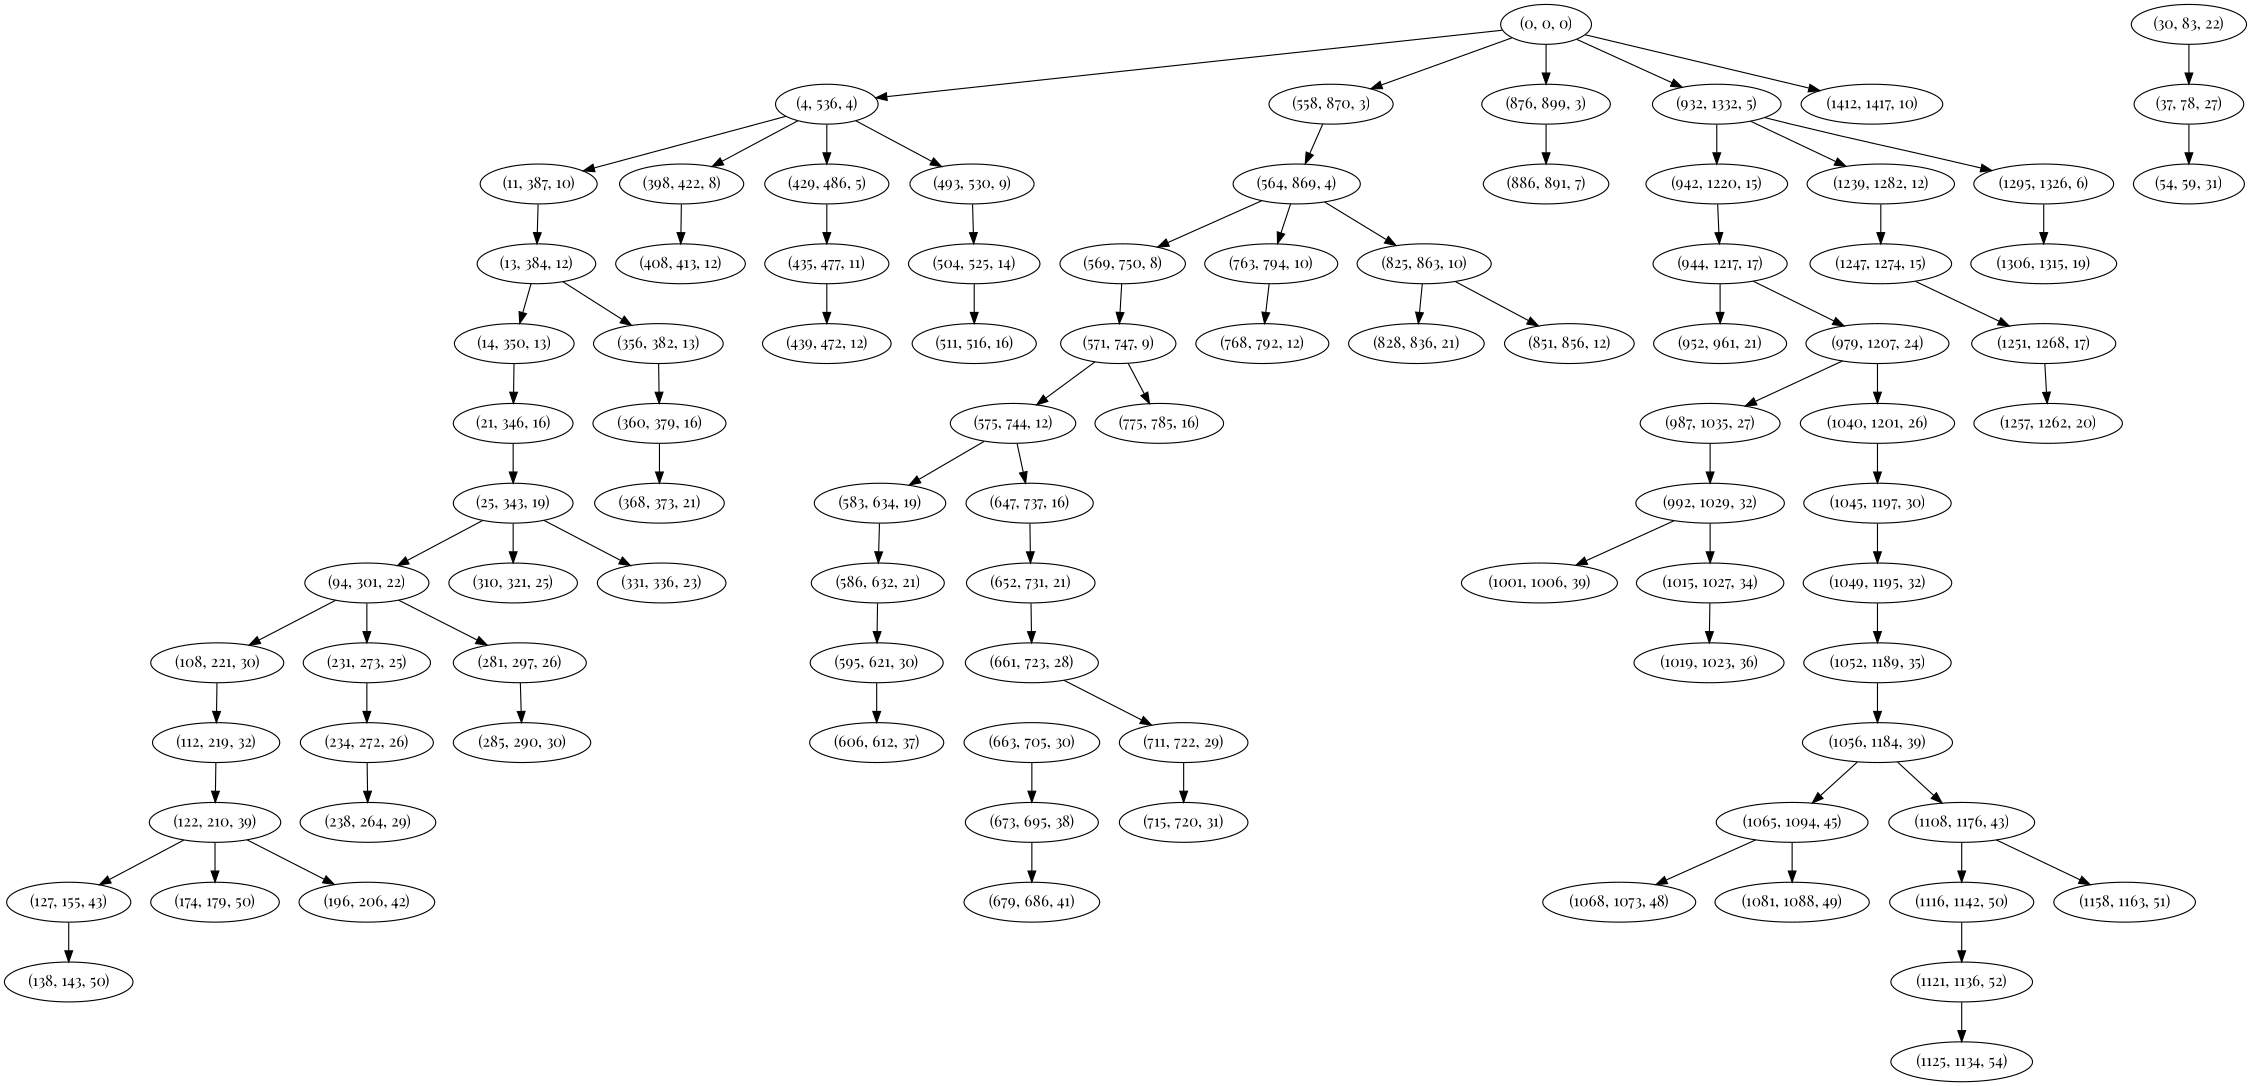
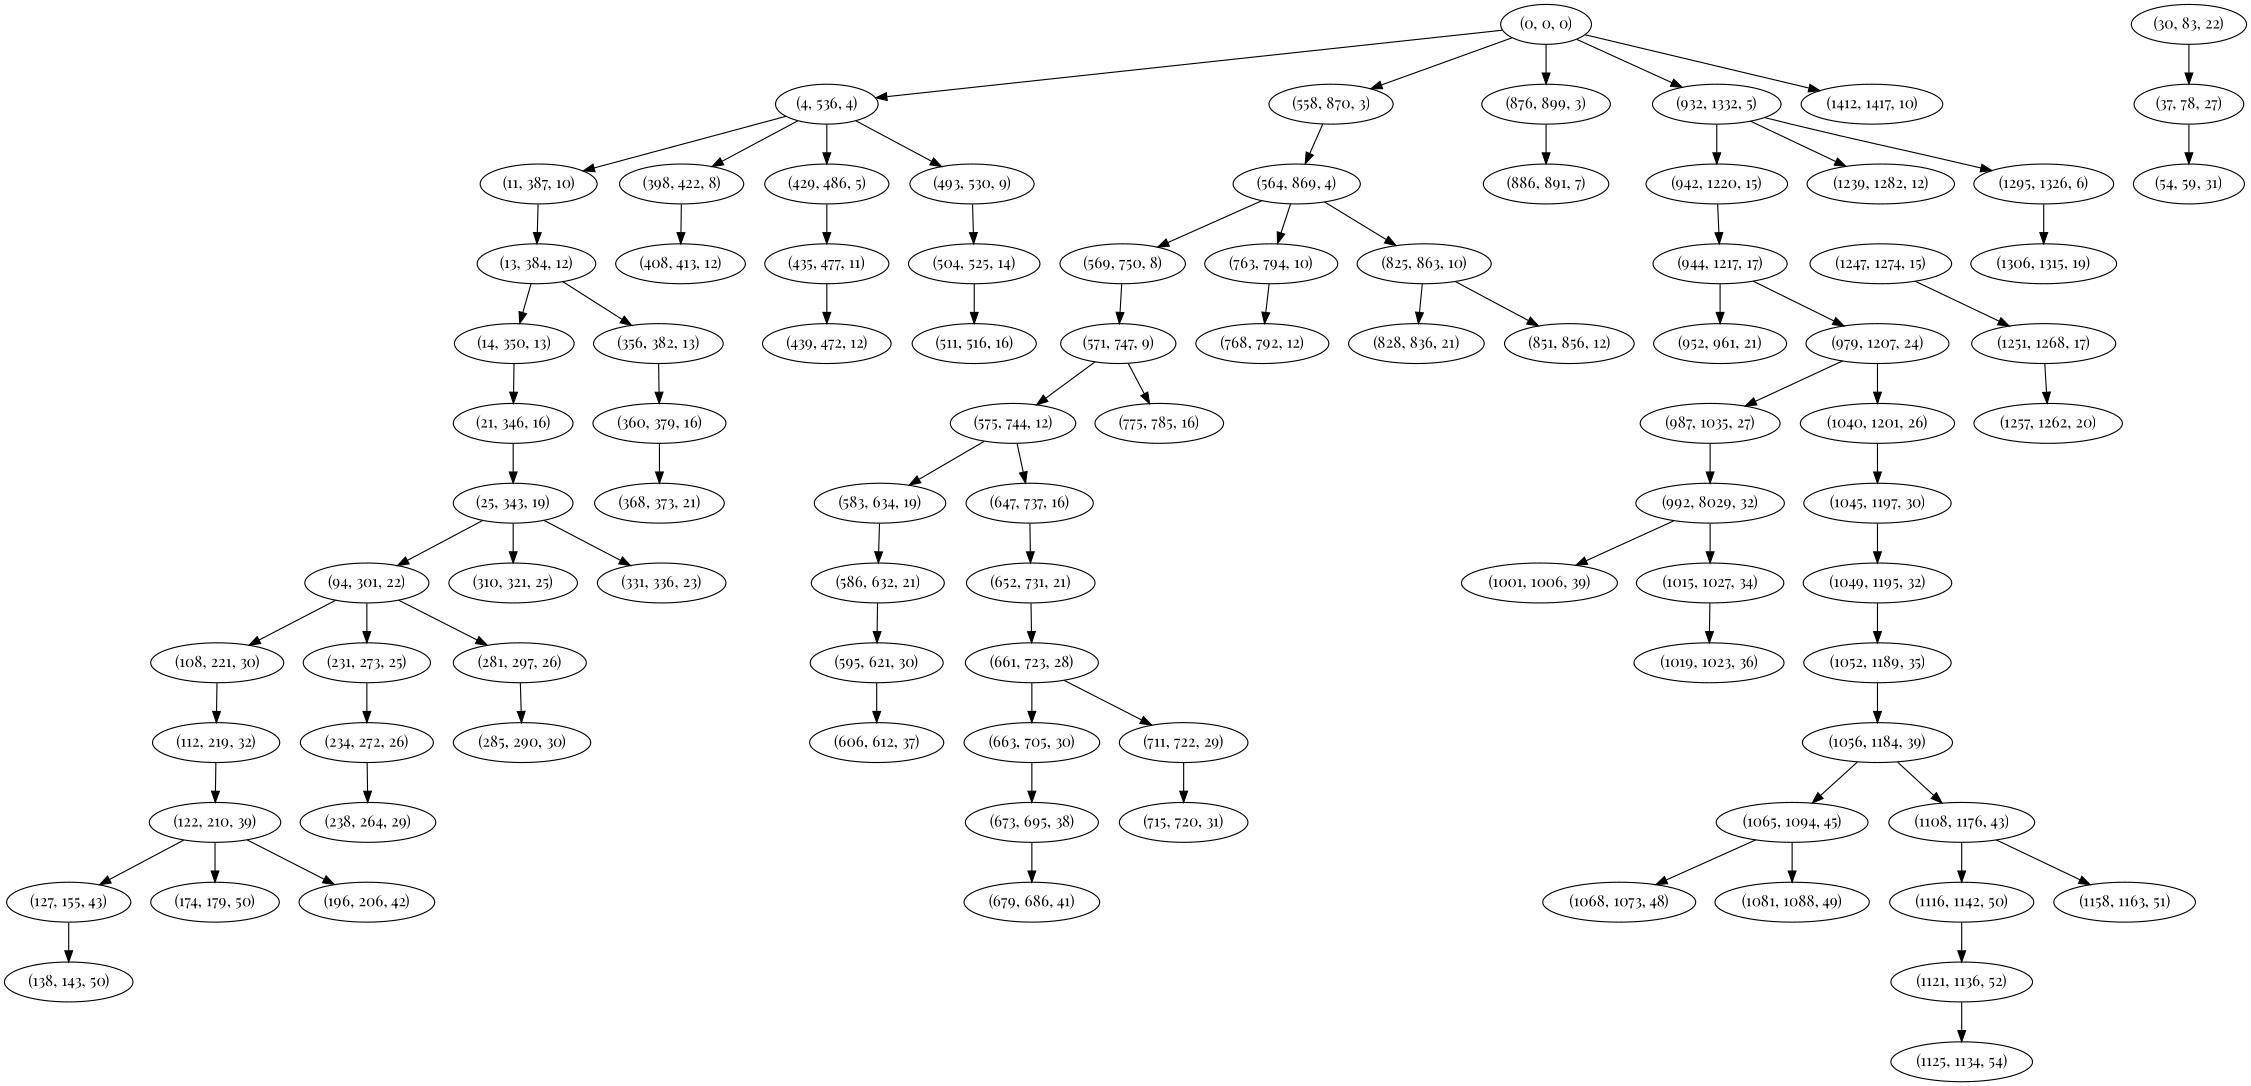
  digraph {
    fontname="Playfair Display"
    node [fontname="Playfair Display"]
    edge [fontname="Playfair Display"]
    "(0, 0, 0)"
    "(4, 536, 4)"
    "(558, 870, 3)"
    "(876, 899, 3)"
    "(932, 1332, 5)"
    "(1412, 1417, 10)"
    "(11, 387, 10)"
    "(398, 422, 8)"
    "(429, 486, 5)"
    "(493, 530, 9)"
    "(564, 869, 4)"
    "(886, 891, 7)"
    "(942, 1220, 15)"
    "(1239, 1282, 12)"
    "(1295, 1326, 6)"
    "(13, 384, 12)"
    "(408, 413, 12)"
    "(435, 477, 11)"
    "(504, 525, 14)"
    "(14, 350, 13)"
    "(356, 382, 13)"
    "(21, 346, 16)"
    "(360, 379, 16)"
    "(25, 343, 19)"
    "(94, 301, 22)"
    "(310, 321, 25)"
    "(331, 336, 23)"
    "(30, 83, 22)"
    "(37, 78, 27)"
    "(108, 221, 30)"
    "(231, 273, 25)"
    "(281, 297, 26)"
    "(54, 59, 31)"
    "(112, 219, 32)"
    "(234, 272, 26)"
    "(285, 290, 30)"
    "(122, 210, 39)"
    "(127, 155, 43)"
    "(174, 179, 50)"
    "(196, 206, 42)"
    "(138, 143, 50)"
    "(238, 264, 29)"
    "(368, 373, 21)"
    "(439, 472, 12)"
    "(511, 516, 16)"
    "(569, 750, 8)"
    "(763, 794, 10)"
    n48 [label="(825, 863, 10)"]
    "(571, 747, 9)"
    "(768, 792, 12)"
    "(828, 836, 21)"
    "(851, 856, 12)"
    "(575, 744, 12)"
    "(775, 785, 16)"
    "(583, 634, 19)"
    "(647, 737, 16)"
    "(586, 632, 21)"
    "(652, 731, 21)"
    "(595, 621, 30)"
    "(606, 612, 37)"
    "(661, 723, 28)"
    "(663, 705, 30)"
    "(711, 722, 29)"
    "(673, 695, 38)"
    "(715, 720, 31)"
    "(679, 686, 41)"
    "(944, 1217, 17)"
    "(1247, 1274, 15)"
    n69 [label="(1306, 1315, 19)"]
    "(952, 961, 21)"
    "(979, 1207, 24)"
    "(987, 1035, 27)"
    "(1040, 1201, 26)"
-   "(992, 1029, 32)"
+   "(992, 1029, 32)" [label="(992, 8029, 32)"]
    "(1045, 1197, 30)"
    "(1001, 1006, 39)"
    "(1015, 1027, 34)"
    "(1019, 1023, 36)"
    "(1049, 1195, 32)"
    "(1052, 1189, 35)"
    "(1056, 1184, 39)"
    "(1065, 1094, 45)"
    "(1108, 1176, 43)"
    "(1068, 1073, 48)"
    "(1081, 1088, 49)"
    "(1116, 1142, 50)"
    "(1158, 1163, 51)"
    "(1121, 1136, 52)"
    "(1125, 1134, 54)"
    "(1251, 1268, 17)"
    "(1257, 1262, 20)"
    "(0, 0, 0)" -> "(4, 536, 4)"
    "(0, 0, 0)" -> "(558, 870, 3)"
    "(0, 0, 0)" -> "(876, 899, 3)"
    "(0, 0, 0)" -> "(932, 1332, 5)"
    "(0, 0, 0)" -> "(1412, 1417, 10)"
    "(4, 536, 4)" -> "(11, 387, 10)"
    "(4, 536, 4)" -> "(398, 422, 8)"
    "(4, 536, 4)" -> "(429, 486, 5)"
    "(4, 536, 4)" -> "(493, 530, 9)"
    "(558, 870, 3)" -> "(564, 869, 4)"
    "(876, 899, 3)" -> "(886, 891, 7)"
    "(932, 1332, 5)" -> "(942, 1220, 15)"
    "(932, 1332, 5)" -> "(1239, 1282, 12)"
    "(932, 1332, 5)" -> "(1295, 1326, 6)"
    "(11, 387, 10)" -> "(13, 384, 12)"
    "(398, 422, 8)" -> "(408, 413, 12)"
    "(429, 486, 5)" -> "(435, 477, 11)"
    "(493, 530, 9)" -> "(504, 525, 14)"
    "(564, 869, 4)" -> "(569, 750, 8)"
    "(564, 869, 4)" -> "(763, 794, 10)"
    "(564, 869, 4)" -> n48
    "(942, 1220, 15)" -> "(944, 1217, 17)"
-   "(1239, 1282, 12)" -> "(1247, 1274, 15)"
    "(1295, 1326, 6)" -> n69
    "(13, 384, 12)" -> "(14, 350, 13)"
    "(13, 384, 12)" -> "(356, 382, 13)"
    "(435, 477, 11)" -> "(439, 472, 12)"
    "(504, 525, 14)" -> "(511, 516, 16)"
    "(14, 350, 13)" -> "(21, 346, 16)"
    "(356, 382, 13)" -> "(360, 379, 16)"
    "(21, 346, 16)" -> "(25, 343, 19)"
    "(360, 379, 16)" -> "(368, 373, 21)"
    "(25, 343, 19)" -> "(94, 301, 22)"
    "(25, 343, 19)" -> "(310, 321, 25)"
    "(25, 343, 19)" -> "(331, 336, 23)"
    "(94, 301, 22)" -> "(108, 221, 30)"
    "(94, 301, 22)" -> "(231, 273, 25)"
    "(94, 301, 22)" -> "(281, 297, 26)"
    "(30, 83, 22)" -> "(37, 78, 27)"
    "(37, 78, 27)" -> "(54, 59, 31)"
    "(108, 221, 30)" -> "(112, 219, 32)"
    "(231, 273, 25)" -> "(234, 272, 26)"
    "(281, 297, 26)" -> "(285, 290, 30)"
    "(112, 219, 32)" -> "(122, 210, 39)"
    "(234, 272, 26)" -> "(238, 264, 29)"
    "(122, 210, 39)" -> "(127, 155, 43)"
    "(122, 210, 39)" -> "(174, 179, 50)"
    "(122, 210, 39)" -> "(196, 206, 42)"
    "(127, 155, 43)" -> "(138, 143, 50)"
    "(569, 750, 8)" -> "(571, 747, 9)"
    "(763, 794, 10)" -> "(768, 792, 12)"
    n48 -> "(828, 836, 21)"
    n48 -> "(851, 856, 12)"
    "(571, 747, 9)" -> "(575, 744, 12)"
    "(571, 747, 9)" -> "(775, 785, 16)"
    "(575, 744, 12)" -> "(583, 634, 19)"
    "(575, 744, 12)" -> "(647, 737, 16)"
    "(583, 634, 19)" -> "(586, 632, 21)"
    "(647, 737, 16)" -> "(652, 731, 21)"
    "(586, 632, 21)" -> "(595, 621, 30)"
    "(652, 731, 21)" -> "(661, 723, 28)"
    "(595, 621, 30)" -> "(606, 612, 37)"
+   "(661, 723, 28)" -> "(663, 705, 30)"
    "(661, 723, 28)" -> "(711, 722, 29)"
    "(663, 705, 30)" -> "(673, 695, 38)"
    "(711, 722, 29)" -> "(715, 720, 31)"
    "(673, 695, 38)" -> "(679, 686, 41)"
    "(944, 1217, 17)" -> "(952, 961, 21)"
    "(944, 1217, 17)" -> "(979, 1207, 24)"
    "(1247, 1274, 15)" -> "(1251, 1268, 17)"
    "(979, 1207, 24)" -> "(987, 1035, 27)"
    "(979, 1207, 24)" -> "(1040, 1201, 26)"
    "(987, 1035, 27)" -> "(992, 1029, 32)"
    "(1040, 1201, 26)" -> "(1045, 1197, 30)"
    "(992, 1029, 32)" -> "(1001, 1006, 39)"
    "(992, 1029, 32)" -> "(1015, 1027, 34)"
    "(1045, 1197, 30)" -> "(1049, 1195, 32)"
    "(1015, 1027, 34)" -> "(1019, 1023, 36)"
    "(1049, 1195, 32)" -> "(1052, 1189, 35)"
    "(1052, 1189, 35)" -> "(1056, 1184, 39)"
    "(1056, 1184, 39)" -> "(1065, 1094, 45)"
    "(1056, 1184, 39)" -> "(1108, 1176, 43)"
    "(1065, 1094, 45)" -> "(1068, 1073, 48)"
    "(1065, 1094, 45)" -> "(1081, 1088, 49)"
    "(1108, 1176, 43)" -> "(1116, 1142, 50)"
    "(1108, 1176, 43)" -> "(1158, 1163, 51)"
    "(1116, 1142, 50)" -> "(1121, 1136, 52)"
    "(1121, 1136, 52)" -> "(1125, 1134, 54)"
    "(1251, 1268, 17)" -> "(1257, 1262, 20)"
  }
